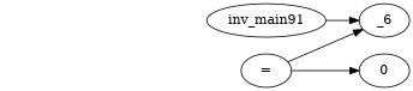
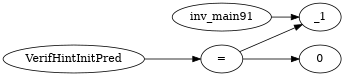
  digraph {
    rankdir=LR
    n1 [label=inv_main91]
-   n2 [label=_6]
+   n2 [label=_1]
+   n3 [label=VerifHintInitPred]
    n4 [label="="]
    n5 [label=0]
    n1 -> n2
+   n3 -> n4
    n4 -> n2
    n4 -> n5
  }
